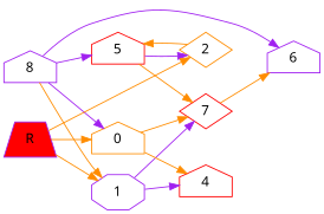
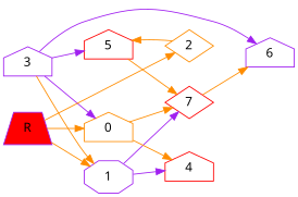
  digraph {
    fontname="Noto Sans"
    rankdir=LR
    node [color=purple fontname="Noto Sans" shape=house]
    edge [color=darkorange fontname="Noto Sans"]
    1 [shape=octagon]
    4 [color=red]
    7 [color=red shape=diamond]
    6
    2 [color=darkorange shape=diamond]
    5 [color=red]
-   3 [label=8]
+   3
    n8 [color=darkorange label=0]
    R [fillcolor="#ff0000" shape=trapezium style=filled]
    1 -> 4 [color=purple]
    1 -> 7 [color=purple]
    7 -> 6
    2 -> 5
    5 -> 7
-   5 -> 2 [color=purple]
    3 -> 1
    3 -> 6 [color=purple]
    3 -> 5 [color=purple]
    3 -> n8 [color=purple]
    n8 -> 4
    n8 -> 7
    R -> 1
    R -> 2
    R -> n8
  }
